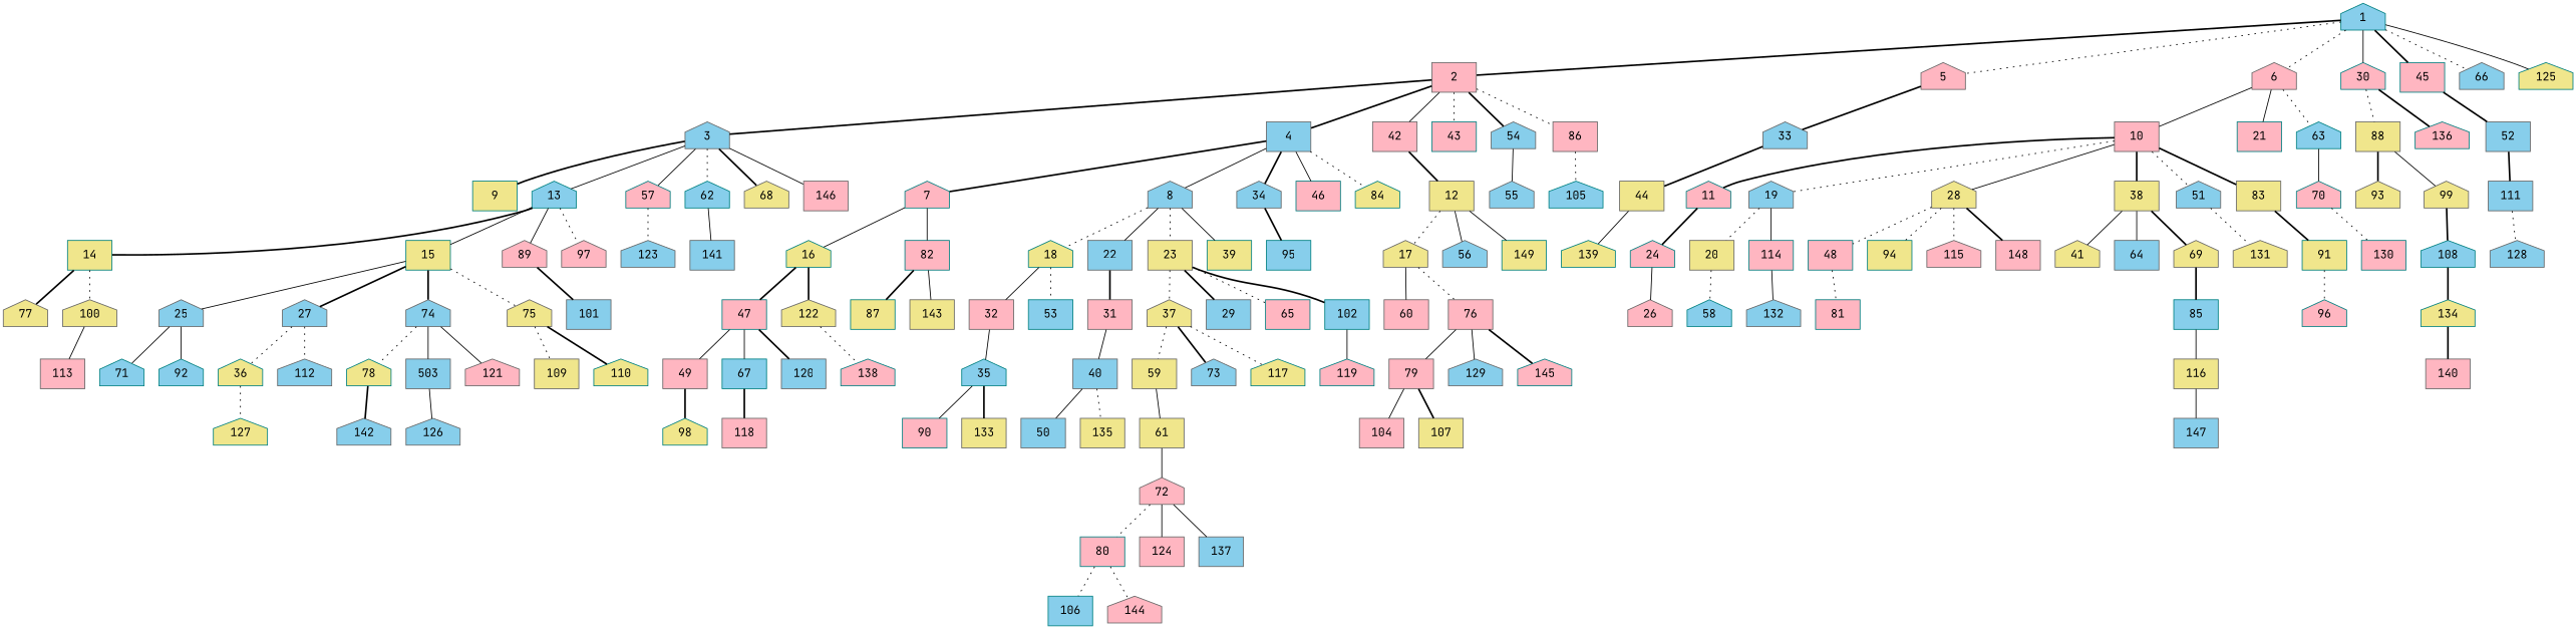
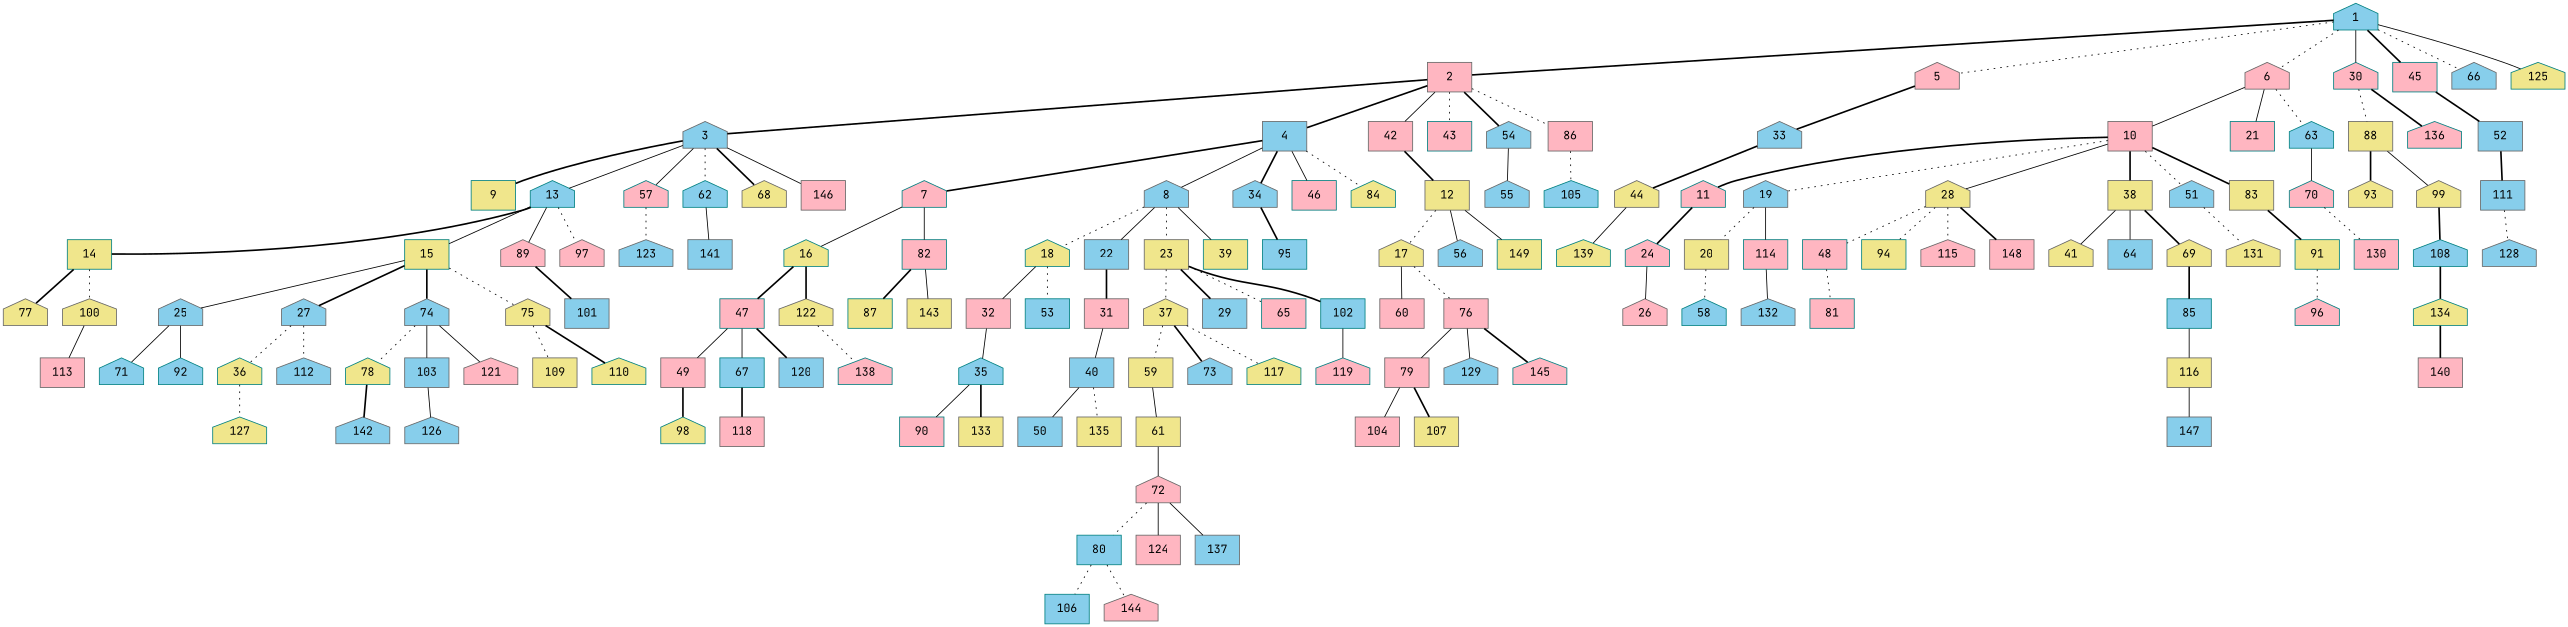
  graph {
    fontname="JetBrains Mono"
    node [color=gray40 fillcolor=skyblue fontname="JetBrains Mono" shape=house style=filled]
    edge [fontname="JetBrains Mono" style=solid]
    1 [color=teal]
    2 [fillcolor=lightpink shape=box]
    5 [fillcolor=lightpink]
    6 [fillcolor=lightpink]
    30 [color=teal fillcolor=lightpink]
    45 [color=teal fillcolor=lightpink shape=box]
    66
    125 [color=teal fillcolor=khaki]
    3
    4 [shape=box]
    42 [fillcolor=lightpink shape=box]
    43 [color=teal fillcolor=lightpink shape=box]
    54
    86 [fillcolor=lightpink shape=box]
    33
    10 [fillcolor=lightpink shape=box]
    21 [color=teal fillcolor=lightpink shape=box]
    63 [color=teal]
    88 [fillcolor=khaki shape=box]
    136 [color=teal fillcolor=lightpink]
    52 [shape=box]
    9 [color=teal fillcolor=khaki shape=box]
    13 [color=teal]
    57 [color=teal fillcolor=lightpink]
    62 [color=teal]
    68 [fillcolor=khaki]
    146 [fillcolor=lightpink shape=box]
    7 [color=teal fillcolor=lightpink]
    8
    34
    46 [color=teal fillcolor=lightpink shape=box]
    84 [color=teal fillcolor=khaki]
    12 [fillcolor=khaki shape=box]
    17 [fillcolor=khaki]
    56
    149 [color=teal fillcolor=khaki shape=box]
    55
    105 [color=teal]
    14 [color=teal fillcolor=khaki shape=box]
    15 [color=teal fillcolor=khaki shape=box]
    89 [fillcolor=lightpink]
    97 [fillcolor=lightpink]
    123
    141 [shape=box]
    16 [color=teal fillcolor=khaki]
    82 [color=teal fillcolor=lightpink shape=box]
    18 [color=teal fillcolor=khaki]
    22 [shape=box]
    23 [fillcolor=khaki shape=box]
    39 [color=teal fillcolor=khaki shape=box]
    95 [color=teal shape=box]
-   44 [fillcolor=khaki shape=box]
+   44 [fillcolor=khaki]
    11 [color=teal fillcolor=lightpink]
    19
    28 [fillcolor=khaki]
    38 [fillcolor=khaki shape=box]
    51
    83 [fillcolor=khaki shape=box]
    70 [color=teal fillcolor=lightpink]
    47 [color=teal fillcolor=lightpink shape=box]
    122 [fillcolor=khaki]
    87 [color=teal fillcolor=khaki shape=box]
    143 [fillcolor=khaki shape=box]
    32 [fillcolor=lightpink shape=box]
    53 [color=teal shape=box]
    31 [fillcolor=lightpink shape=box]
    37 [fillcolor=khaki]
    29 [shape=box]
    65 [color=teal fillcolor=lightpink shape=box]
    102 [color=teal shape=box]
    24 [color=teal fillcolor=lightpink]
    20 [fillcolor=khaki shape=box]
    114 [color=teal fillcolor=lightpink shape=box]
    48 [color=teal fillcolor=lightpink shape=box]
    94 [color=teal fillcolor=khaki shape=box]
    115 [fillcolor=lightpink]
    148 [fillcolor=lightpink shape=box]
    41 [fillcolor=khaki]
    64 [shape=box]
    69 [fillcolor=khaki]
    131 [fillcolor=khaki]
    91 [color=teal fillcolor=khaki shape=box]
    26 [fillcolor=lightpink]
    60 [fillcolor=lightpink shape=box]
    76 [fillcolor=lightpink shape=box]
    77 [fillcolor=khaki]
    100 [fillcolor=khaki]
    25
    27
    74
    75 [fillcolor=khaki]
    101 [shape=box]
    113 [fillcolor=lightpink shape=box]
    71 [color=teal]
    92 [color=teal]
    36 [color=teal fillcolor=khaki]
    112
    78 [color=teal fillcolor=khaki]
-   103 [shape=box label=503]
+   103 [shape=box]
    121 [fillcolor=lightpink]
    109 [fillcolor=khaki shape=box]
    110 [color=teal fillcolor=khaki]
    49 [fillcolor=lightpink shape=box]
    67 [color=teal shape=box]
    120 [shape=box]
    138 [color=teal fillcolor=lightpink]
    79 [fillcolor=lightpink shape=box]
    129
    145 [color=teal fillcolor=lightpink]
    35 [color=teal]
    58 [color=teal]
    132
    40 [shape=box]
    59 [fillcolor=khaki shape=box]
    73
    117 [color=teal fillcolor=khaki]
    119 [color=teal fillcolor=lightpink]
    127 [color=teal fillcolor=khaki]
    81 [color=teal fillcolor=lightpink shape=box]
    93 [fillcolor=khaki]
    99 [fillcolor=khaki]
    50 [shape=box]
    135 [fillcolor=khaki shape=box]
    90 [color=teal fillcolor=lightpink shape=box]
    133 [fillcolor=khaki shape=box]
    139 [color=teal fillcolor=khaki]
    61 [fillcolor=khaki shape=box]
    85 [color=teal shape=box]
    111 [shape=box]
    98 [color=teal fillcolor=khaki]
    118 [fillcolor=lightpink shape=box]
    128
    72 [fillcolor=lightpink]
-   80 [color=teal fillcolor=lightpink shape=box]
+   80 [color=teal shape=box]
    124 [fillcolor=lightpink shape=box]
    137 [shape=box]
    130 [color=teal fillcolor=lightpink shape=box]
    116 [fillcolor=khaki shape=box]
    106 [color=teal shape=box]
    144 [fillcolor=lightpink]
    142
    126
    104 [fillcolor=lightpink shape=box]
    107 [fillcolor=khaki shape=box]
    96 [color=teal fillcolor=lightpink]
    147 [shape=box]
    108 [color=teal]
    134 [color=teal fillcolor=khaki]
    140 [fillcolor=lightpink shape=box]
    1 -- 2 [style=bold]
    1 -- 5 [style=dotted]
    1 -- 6 [style=dotted]
    1 -- 30
    1 -- 45 [style=bold]
    1 -- 66 [style=dotted]
    1 -- 125
    2 -- 3 [style=bold]
    2 -- 4 [style=bold]
    2 -- 42
    2 -- 43 [style=dotted]
    2 -- 54 [style=bold]
    2 -- 86 [style=dotted]
    5 -- 33 [style=bold]
    6 -- 10
    6 -- 21
    6 -- 63 [style=dotted]
    30 -- 88 [style=dotted]
    30 -- 136 [style=bold]
    45 -- 52 [style=bold]
    3 -- 9 [style=bold]
    3 -- 13
    3 -- 57
    3 -- 62 [style=dotted]
    3 -- 68 [style=bold]
    3 -- 146
    4 -- 7 [style=bold]
    4 -- 8
    4 -- 34 [style=bold]
    4 -- 46
    4 -- 84 [style=dotted]
    42 -- 12 [style=bold]
    54 -- 55
    86 -- 105 [style=dotted]
    33 -- 44 [style=bold]
    10 -- 11 [style=bold]
    10 -- 19 [style=dotted]
    10 -- 28
    10 -- 38 [style=bold]
    10 -- 51 [style=dotted]
    10 -- 83 [style=bold]
    63 -- 70
    88 -- 93 [style=bold]
    88 -- 99
    52 -- 111 [style=bold]
    13 -- 14 [style=bold]
    13 -- 15
    13 -- 89
    13 -- 97 [style=dotted]
    57 -- 123 [style=dotted]
    62 -- 141
    7 -- 16
    7 -- 82
    8 -- 18 [style=dotted]
    8 -- 22
    8 -- 23 [style=dotted]
    8 -- 39
    34 -- 95 [style=bold]
    12 -- 17 [style=dotted]
    12 -- 56
    12 -- 149
    17 -- 60
    17 -- 76 [style=dotted]
    14 -- 77 [style=bold]
    14 -- 100 [style=dotted]
    15 -- 25
    15 -- 27 [style=bold]
    15 -- 74 [style=bold]
    15 -- 75 [style=dotted]
    89 -- 101 [style=bold]
    16 -- 47 [style=bold]
    16 -- 122 [style=bold]
    82 -- 87 [style=bold]
    82 -- 143
    18 -- 32
    18 -- 53 [style=dotted]
    22 -- 31 [style=bold]
    23 -- 37 [style=dotted]
    23 -- 29 [style=bold]
    23 -- 65 [style=dotted]
    23 -- 102 [style=bold]
    44 -- 139
    11 -- 24 [style=bold]
    19 -- 20 [style=dotted]
    19 -- 114
    28 -- 48 [style=dotted]
    28 -- 94 [style=dotted]
    28 -- 115 [style=dotted]
    28 -- 148 [style=bold]
    38 -- 41
    38 -- 64
    38 -- 69 [style=bold]
    51 -- 131 [style=dotted]
    83 -- 91 [style=bold]
    70 -- 130 [style=dotted]
    47 -- 49
    47 -- 67
    47 -- 120 [style=bold]
    122 -- 138 [style=dotted]
    32 -- 35
    31 -- 40
    37 -- 59 [style=dotted]
    37 -- 73 [style=bold]
    37 -- 117 [style=dotted]
    102 -- 119
    24 -- 26
    20 -- 58 [style=dotted]
    114 -- 132
    48 -- 81 [style=dotted]
    69 -- 85 [style=bold]
    91 -- 96 [style=dotted]
    76 -- 79
    76 -- 129
    76 -- 145 [style=bold]
    100 -- 113
    25 -- 71
    25 -- 92
    27 -- 36 [style=dotted]
    27 -- 112 [style=dotted]
    74 -- 78 [style=dotted]
    74 -- 103
    74 -- 121
    75 -- 109 [style=dotted]
    75 -- 110 [style=bold]
    36 -- 127 [style=dotted]
    78 -- 142 [style=bold]
    103 -- 126
    49 -- 98 [style=bold]
    67 -- 118 [style=bold]
    79 -- 104
    79 -- 107 [style=bold]
    35 -- 90
    35 -- 133 [style=bold]
    40 -- 50
    40 -- 135 [style=dotted]
    59 -- 61
    99 -- 108 [style=bold]
    61 -- 72
    85 -- 116
    111 -- 128 [style=dotted]
    72 -- 80 [style=dotted]
    72 -- 124
    72 -- 137
    80 -- 106 [style=dotted]
    80 -- 144 [style=dotted]
    116 -- 147
    108 -- 134 [style=bold]
    134 -- 140 [style=bold]
  }
